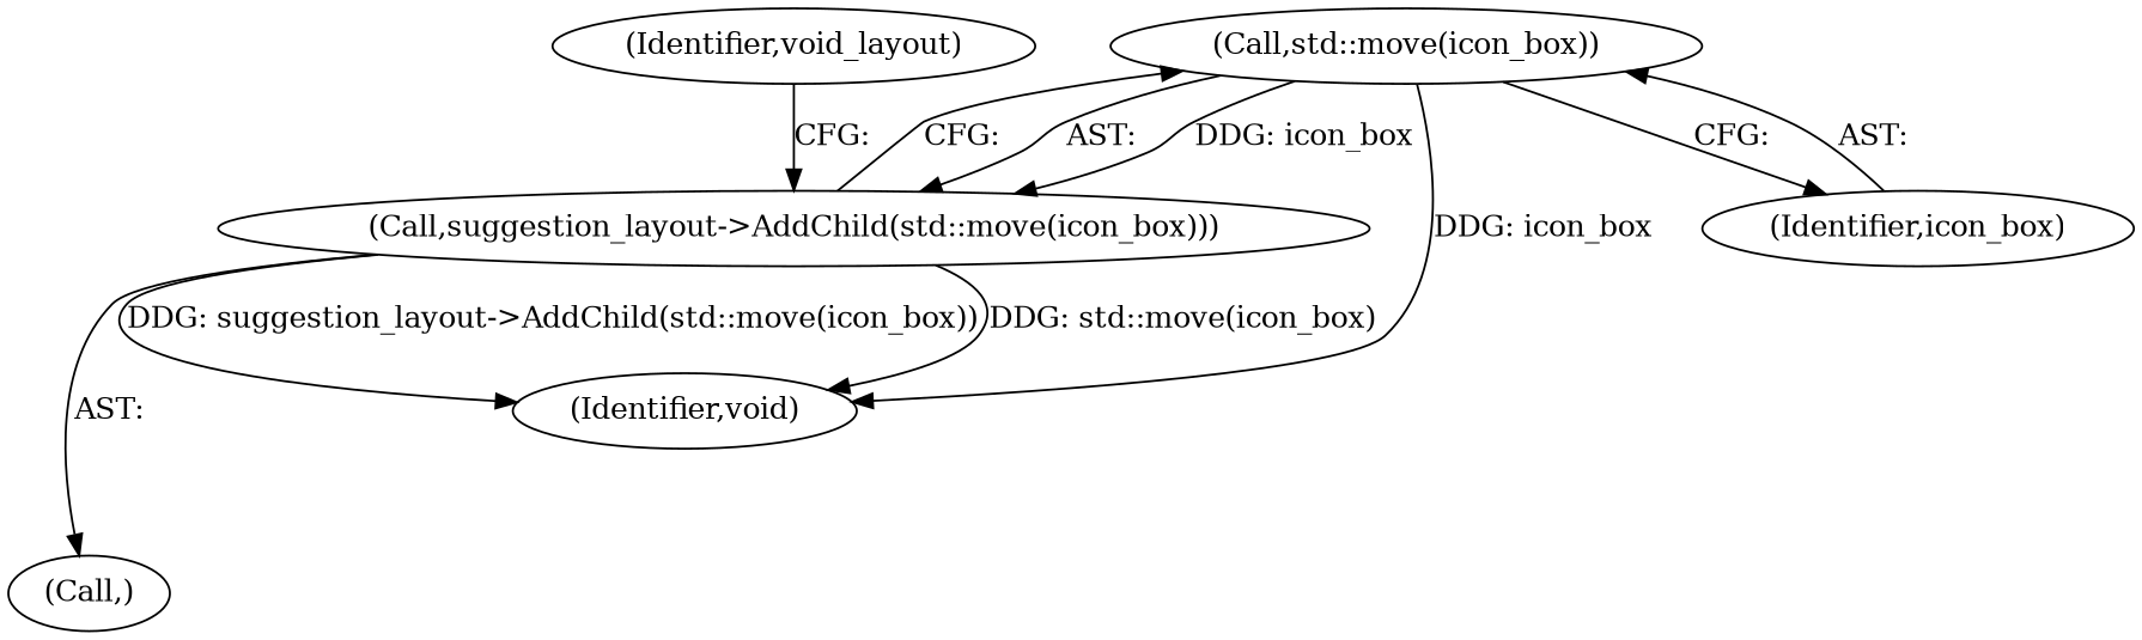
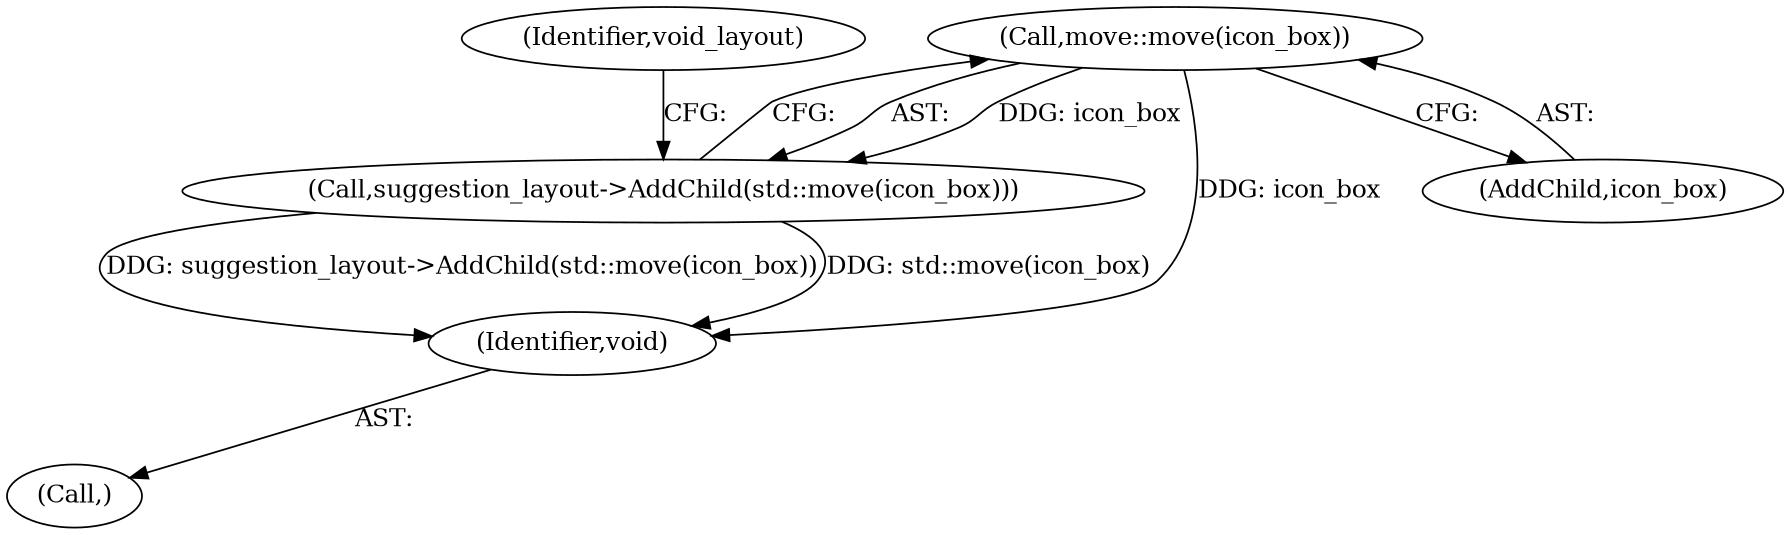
  digraph {
-   n1 [label="(Call,std::move(icon_box))"]
+   n1 [label="(Call,move::move(icon_box))"]
    n2 [label="(Call,suggestion_layout->AddChild(std::move(icon_box)))"]
-   n3 [label="(Identifier,icon_box)"]
+   n3 [label="(AddChild,icon_box)"]
    n4 [label="(Identifier,void)"]
    n5 [label="(Call,)"]
    n6 [label="(Identifier,void_layout)"]
    n1 -> n2 [label="AST: "]
    n1 -> n2 [label="DDG: icon_box"]
    n1 -> n3 [label="CFG: "]
    n1 -> n4 [label="DDG: icon_box"]
    n2 -> n1 [label="CFG: "]
    n2 -> n4 [label="DDG: suggestion_layout->AddChild(std::move(icon_box))"]
    n2 -> n4 [label="DDG: std::move(icon_box)"]
-   n2 -> n5 [label="AST: "]
+   n4 -> n5 [label="AST: "]
    n3 -> n1 [label="AST: "]
    n6 -> n2 [label="CFG: "]
  }
